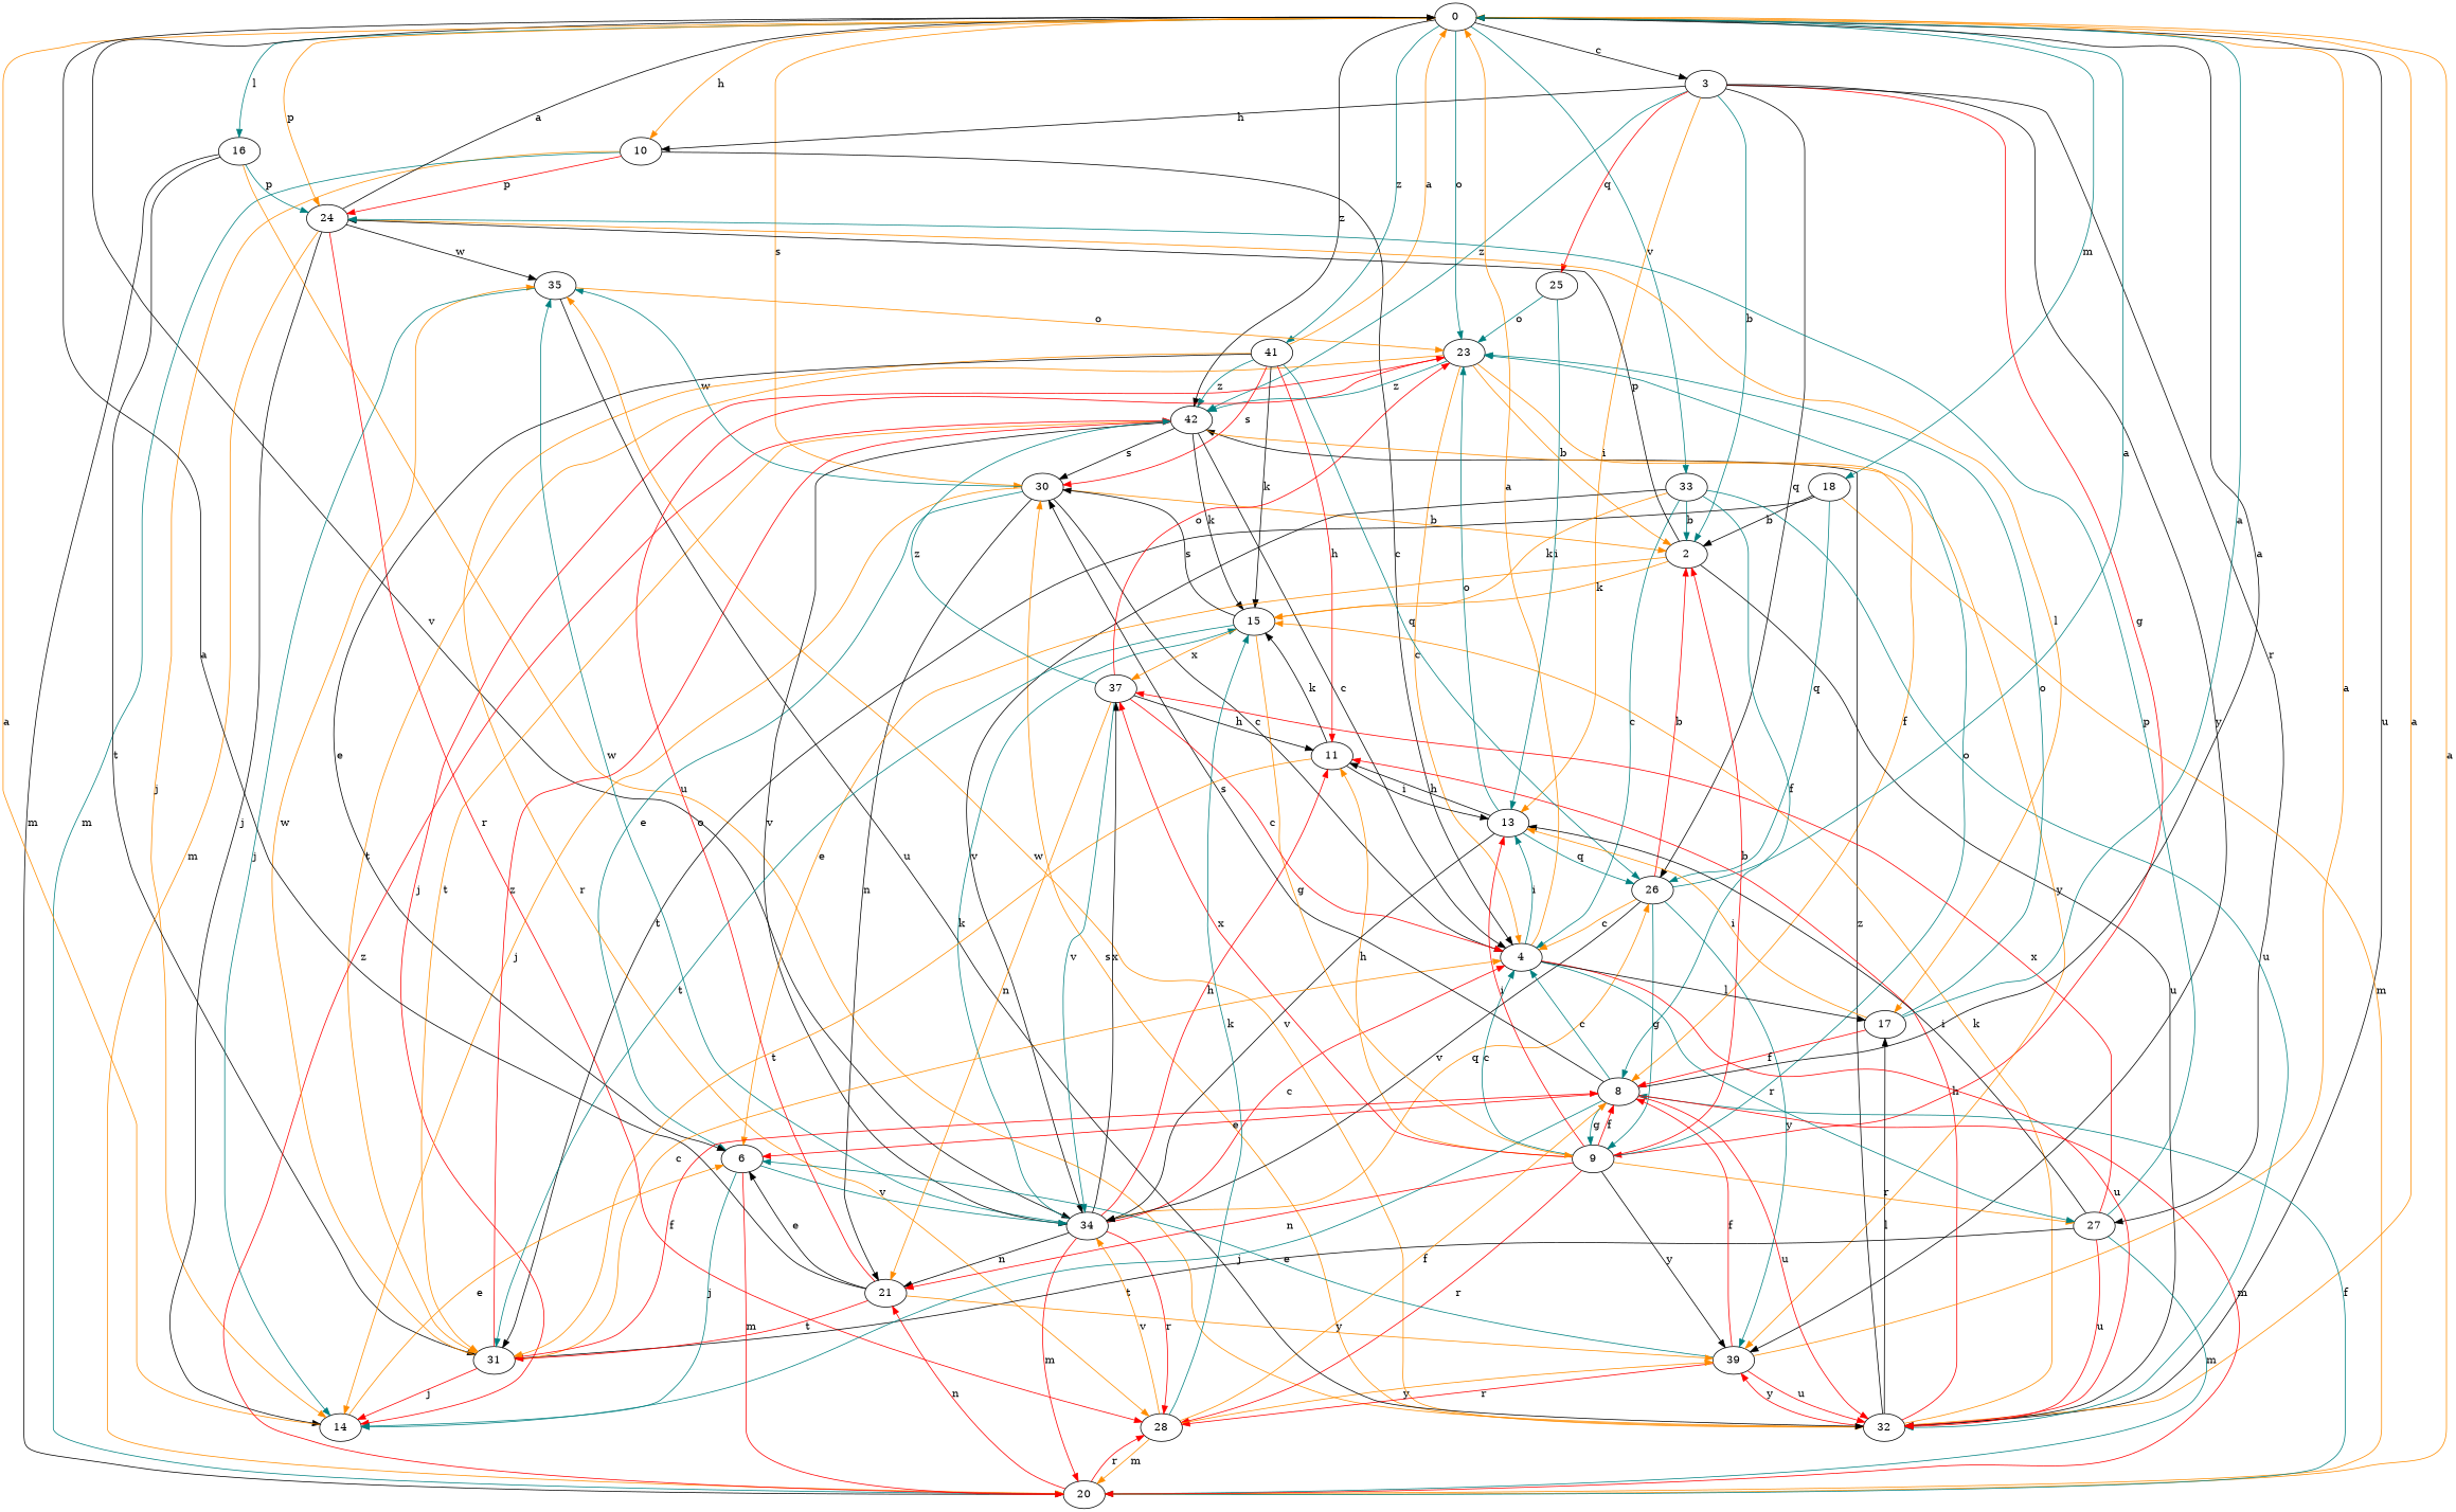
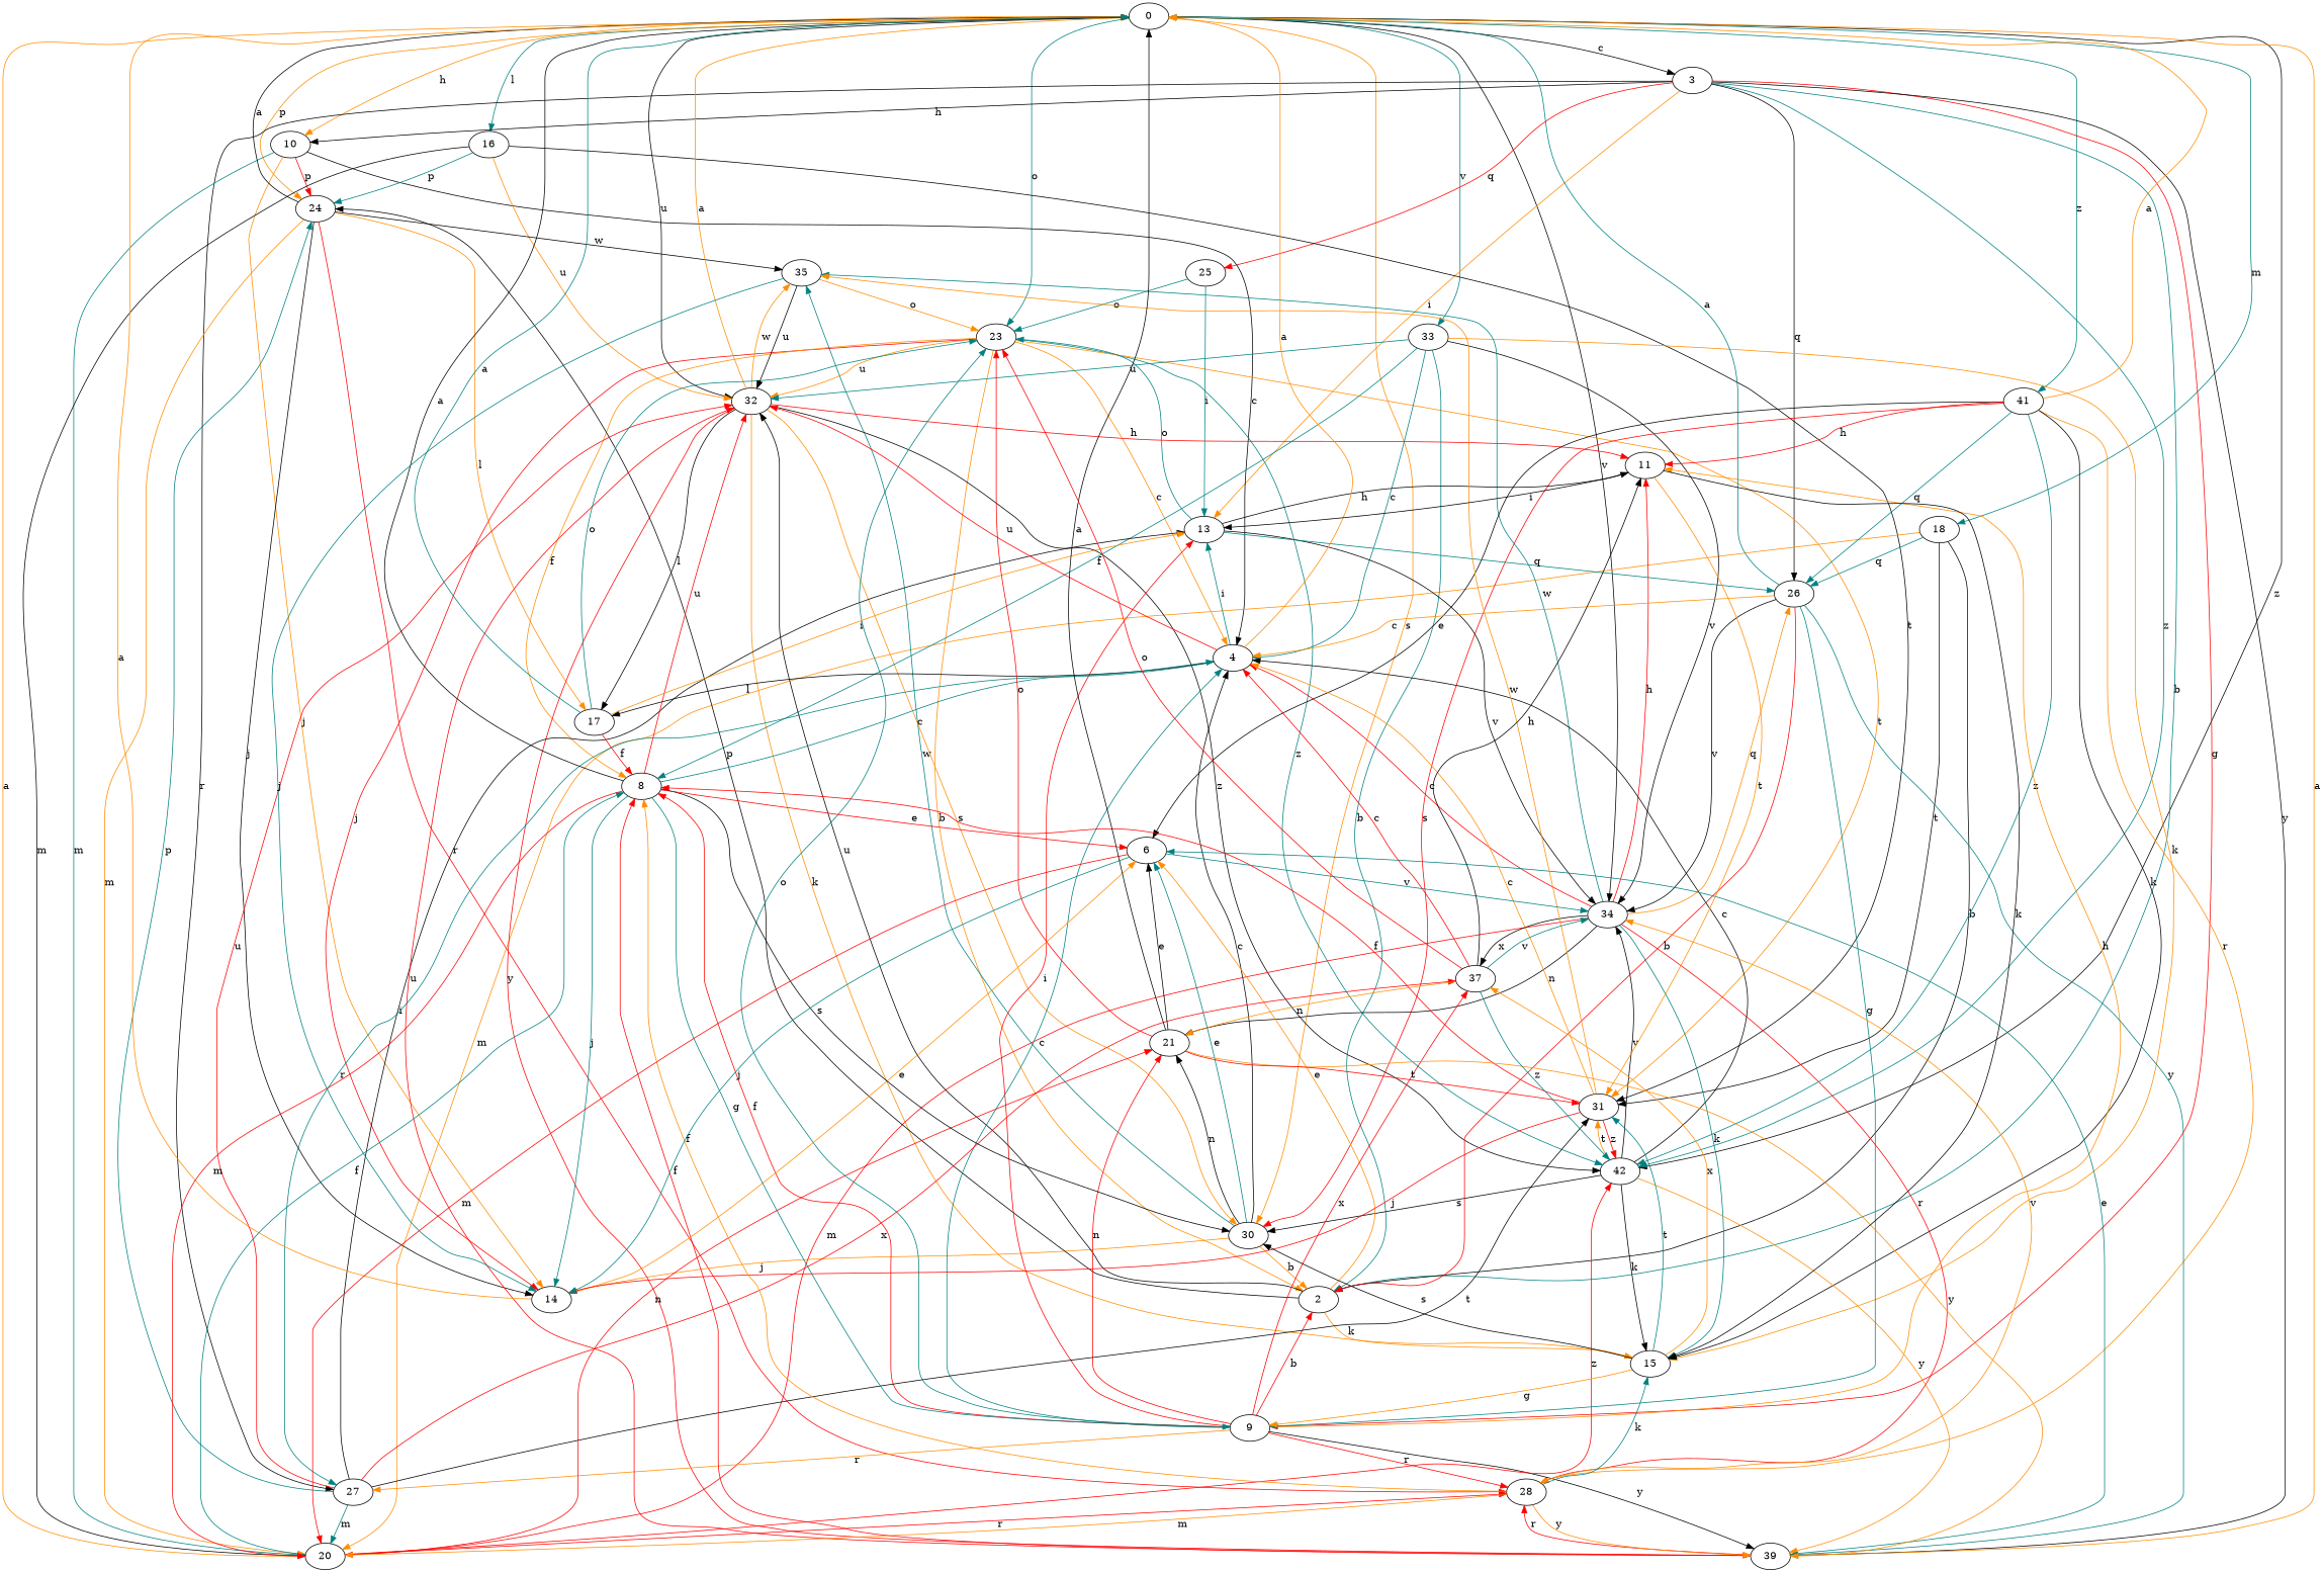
  strict digraph {
    edge [color=darkorange]
    0
    3
    10
    16
    18
    23
    24
    30
    32
    33
    34
    41
    42
    2
    9
    13
    25
    26
    27
    39
    4
    14
    20
    31
    8
    17
    28
    35
    6
    21
    15
    11
    37
    0 -> 3 [color=black label=c]
    0 -> 10 [label=h]
    0 -> 16 [color=teal label=l]
    0 -> 18 [color=teal label=m]
    0 -> 23 [color=teal label=o]
    0 -> 24 [label=p]
    0 -> 30 [label=s]
    0 -> 32 [color=black label=u]
    0 -> 33 [color=teal label=v]
    0 -> 34 [color=black label=v]
    0 -> 41 [color=teal label=z]
    0 -> 42 [color=black label=z]
    3 -> 10 [color=black label=h]
    3 -> 42 [color=teal label=z]
    3 -> 2 [color=teal label=b]
    3 -> 9 [color=red label=g]
    3 -> 13 [label=i]
    3 -> 25 [color=red label=q]
    3 -> 26 [color=black label=q]
    3 -> 27 [color=black label=r]
    3 -> 39 [color=black label=y]
    10 -> 24 [color=red label=p]
    10 -> 4 [color=black label=c]
    10 -> 14 [label=j]
    10 -> 20 [color=teal label=m]
    16 -> 24 [color=teal label=p]
    16 -> 32 [label=u]
    16 -> 20 [color=black label=m]
    16 -> 31 [color=black label=t]
    18 -> 2 [color=black label=b]
    18 -> 26 [color=teal label=q]
    18 -> 20 [label=m]
    18 -> 31 [color=black label=t]
+   23 -> 32 [label=u]
    23 -> 42 [color=teal label=z]
    23 -> 2 [label=b]
    23 -> 4 [label=c]
    23 -> 14 [color=red label=j]
    23 -> 31 [label=t]
    23 -> 8 [label=f]
    24 -> 0 [color=black label=a]
    24 -> 14 [color=black label=j]
    24 -> 20 [label=m]
    24 -> 17 [label=l]
    24 -> 28 [color=red label=r]
    24 -> 35 [color=black label=w]
    30 -> 2 [label=b]
    30 -> 4 [color=black label=c]
    30 -> 14 [label=j]
    30 -> 35 [color=teal label=w]
    30 -> 6 [color=teal label=e]
    30 -> 21 [color=black label=n]
    32 -> 0 [label=a]
    32 -> 30 [label=s]
    32 -> 42 [color=black label=z]
    32 -> 39 [color=red label=y]
    32 -> 17 [color=black label=l]
    32 -> 35 [label=w]
    32 -> 15 [label=k]
    32 -> 11 [color=red label=h]
    33 -> 32 [color=teal label=u]
    33 -> 34 [color=black label=v]
    33 -> 2 [color=teal label=b]
    33 -> 4 [color=teal label=c]
    33 -> 8 [color=teal label=f]
    33 -> 15 [label=k]
    34 -> 26 [label=q]
    34 -> 4 [color=red label=c]
    34 -> 20 [color=red label=m]
    34 -> 28 [color=red label=r]
    34 -> 35 [color=teal label=w]
    34 -> 21 [color=black label=n]
    34 -> 15 [color=teal label=k]
    34 -> 11 [color=red label=h]
    34 -> 37 [color=black label=x]
    41 -> 0 [label=a]
    41 -> 30 [color=red label=s]
    41 -> 42 [color=teal label=z]
    41 -> 26 [color=teal label=q]
    41 -> 28 [label=r]
    41 -> 6 [color=black label=e]
    41 -> 15 [color=black label=k]
    41 -> 11 [color=red label=h]
    42 -> 30 [color=black label=s]
    42 -> 34 [color=black label=v]
    42 -> 39 [label=y]
    42 -> 4 [color=black label=c]
    42 -> 31 [label=t]
    42 -> 15 [color=black label=k]
    2 -> 24 [color=black label=p]
    2 -> 32 [color=black label=u]
    2 -> 6 [label=e]
    2 -> 15 [label=k]
    9 -> 23 [color=teal label=o]
    9 -> 2 [color=red label=b]
    9 -> 13 [color=red label=i]
    9 -> 27 [label=r]
    9 -> 39 [color=black label=y]
    9 -> 4 [color=teal label=c]
    9 -> 8 [color=red label=f]
    9 -> 28 [color=red label=r]
    9 -> 21 [color=red label=n]
    9 -> 11 [label=h]
    9 -> 37 [color=red label=x]
    13 -> 23 [color=teal label=o]
    13 -> 34 [color=black label=v]
    13 -> 26 [color=teal label=q]
    13 -> 11 [color=black label=h]
    25 -> 23 [color=teal label=o]
    25 -> 13 [color=teal label=i]
    26 -> 0 [color=teal label=a]
    26 -> 34 [color=black label=v]
    26 -> 2 [color=red label=b]
    26 -> 9 [color=teal label=g]
    26 -> 39 [color=teal label=y]
    26 -> 4 [label=c]
    27 -> 24 [color=teal label=p]
    27 -> 32 [color=red label=u]
    27 -> 13 [color=black label=i]
    27 -> 20 [color=teal label=m]
    27 -> 31 [color=black label=t]
    27 -> 37 [color=red label=x]
    39 -> 0 [label=a]
    39 -> 32 [color=red label=u]
    39 -> 8 [color=red label=f]
    39 -> 28 [color=red label=r]
    39 -> 6 [color=teal label=e]
    4 -> 0 [label=a]
    4 -> 32 [color=red label=u]
    4 -> 13 [color=teal label=i]
    4 -> 27 [color=teal label=r]
    4 -> 17 [color=black label=l]
    14 -> 0 [label=a]
    14 -> 6 [label=e]
    20 -> 0 [label=a]
    20 -> 42 [color=red label=z]
    20 -> 8 [color=teal label=f]
    20 -> 28 [color=red label=r]
    20 -> 21 [color=red label=n]
    31 -> 42 [color=red label=z]
    31 -> 4 [label=c]
    31 -> 14 [color=red label=j]
    31 -> 8 [color=red label=f]
    31 -> 35 [label=w]
    8 -> 0 [color=black label=a]
    8 -> 30 [color=black label=s]
    8 -> 32 [color=red label=u]
    8 -> 9 [color=teal label=g]
    8 -> 4 [color=teal label=c]
    8 -> 14 [color=teal label=j]
    8 -> 20 [color=red label=m]
    8 -> 6 [color=red label=e]
    17 -> 0 [color=teal label=a]
    17 -> 23 [color=teal label=o]
    17 -> 13 [label=i]
    17 -> 8 [color=red label=f]
    28 -> 34 [label=v]
    28 -> 39 [label=y]
    28 -> 20 [label=m]
    28 -> 8 [label=f]
    28 -> 15 [color=teal label=k]
    35 -> 23 [label=o]
    35 -> 32 [color=black label=u]
    35 -> 14 [color=teal label=j]
    6 -> 34 [color=teal label=v]
    6 -> 14 [color=teal label=j]
    6 -> 20 [color=red label=m]
    21 -> 0 [color=black label=a]
    21 -> 23 [color=red label=o]
    21 -> 39 [label=y]
    21 -> 31 [color=red label=t]
    21 -> 6 [color=black label=e]
    15 -> 30 [color=black label=s]
    15 -> 9 [label=g]
    15 -> 31 [color=teal label=t]
    15 -> 37 [label=x]
    11 -> 13 [color=black label=i]
    11 -> 31 [label=t]
    11 -> 15 [color=black label=k]
    37 -> 23 [color=red label=o]
    37 -> 34 [color=teal label=v]
    37 -> 42 [color=teal label=z]
    37 -> 4 [color=red label=c]
    37 -> 21 [label=n]
    37 -> 11 [color=black label=h]
  }
